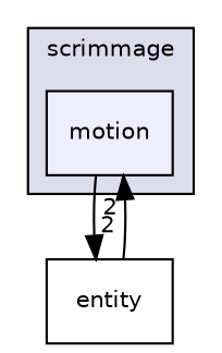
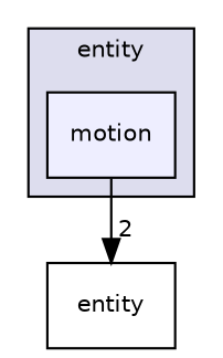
  digraph {
    compound=true
    node [fontname=Helvetica fontsize=10 shape=box]
    edge [headlabel=2 labeldistance=1.5 labelfontname=Helvetica labelfontsize=10]
    n1 [fillcolor="#eeeeff" label=motion pencolor=black style=filled]
    n2 [label=entity]
    subgraph cluster_1 {
      bgcolor="#ddddee"
      fontname=Helvetica
      fontsize=10
-     label=scrimmage
+     label=entity
      pencolor=black
      n1
    }
    n1 -> n2
-   n2 -> n1
  }
